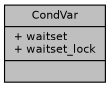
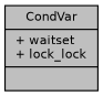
  digraph {
-   n1 [color=black fillcolor=grey75 fontcolor=black fontname=Helvetica fontsize=10 height=0.2 label="{CondVar\n|+ waitset\l+ waitset_lock\l|}" shape=record style=filled width=0.4]
+   n1 [color=black fillcolor=grey75 fontcolor=black fontname=Helvetica fontsize=10 height=0.2 label="{CondVar\n|+ waitset\l+ lock_lock\l|}" shape=record style=filled width=0.4]
  }
